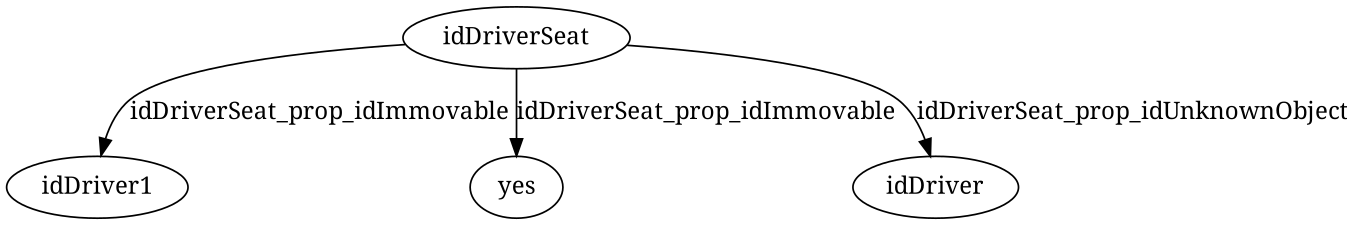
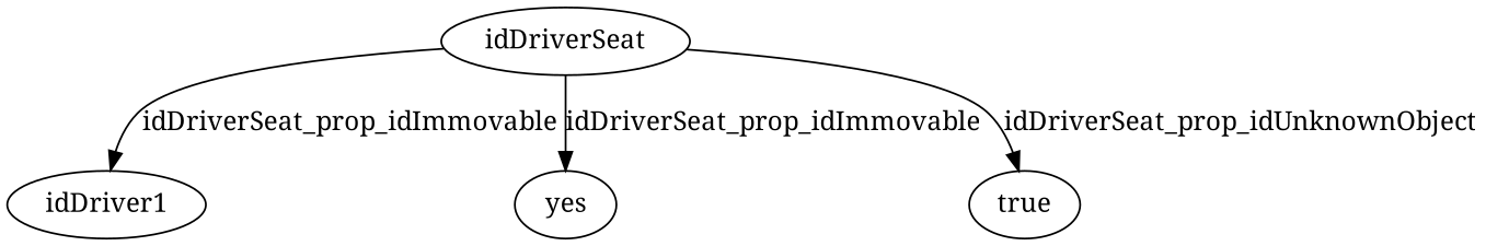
  strict digraph {
    fontname="Noto Serif"
    node [fontname="Noto Serif"]
    edge [edge_type=property fontname="Noto Serif"]
    idDriverSeat [node_type=entity_node root=root]
    idDriver1
    yes
-   true [label=idDriver]
+   true
    idDriverSeat -> idDriver1 [label=idDriverSeat_prop_idImmovable]
    idDriverSeat -> yes [label=idDriverSeat_prop_idImmovable]
    idDriverSeat -> true [label=idDriverSeat_prop_idUnknownObject]
  }
